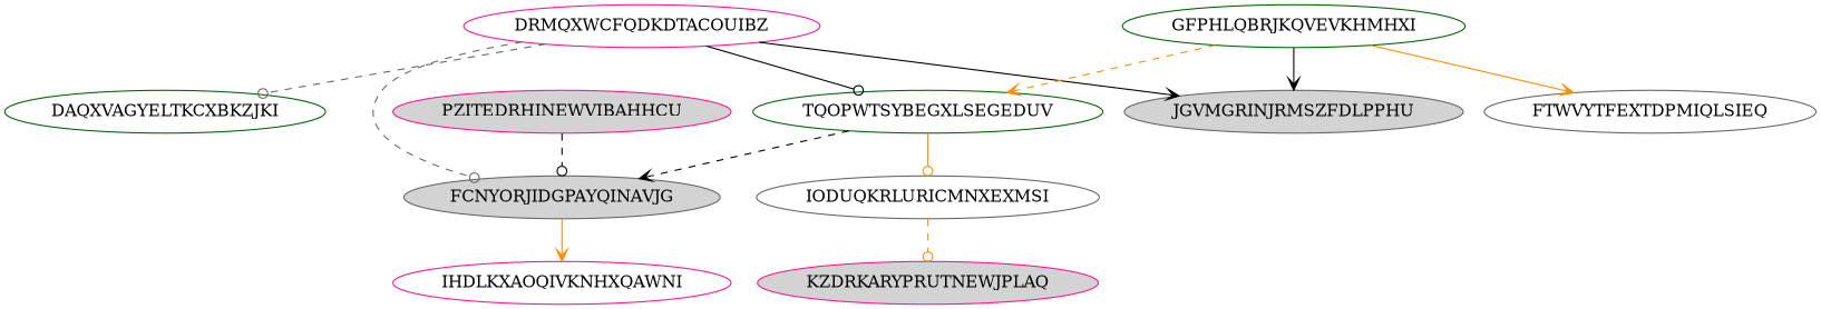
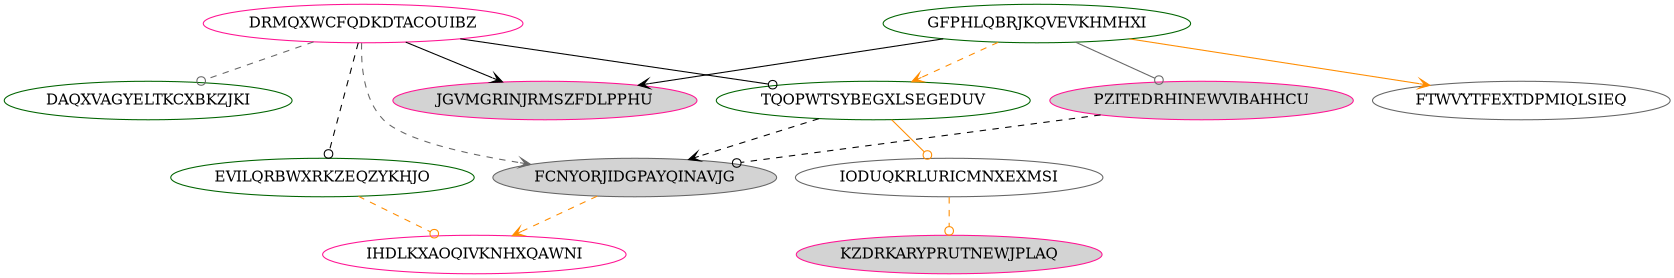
  digraph {
    node [Weight=19 color=deeppink fillcolor=white style=filled]
    edge [Weight=13 arrowhead=odot color=black style=dashed]
    DRMQXWCFQDKDTACOUIBZ [Weight=15]
    DAQXVAGYELTKCXBKZJKI [Weight=13 color=darkgreen]
    TQOPWTSYBEGXLSEGEDUV [color=darkgreen]
    FCNYORJIDGPAYQINAVJG [color=gray40 fillcolor=lightgrey]
-   JGVMGRINJRMSZFDLPPHU [Weight=12 color=gray40 fillcolor=lightgrey]
+   EVILQRBWXRKZEQZYKHJO [Weight=11 color=darkgreen]
+   JGVMGRINJRMSZFDLPPHU [Weight=12 fillcolor=lightgrey]
    IODUQKRLURICMNXEXMSI [Weight=18 color=gray40]
    KZDRKARYPRUTNEWJPLAQ [Weight=14 fillcolor=lightgrey]
    IHDLKXAOQIVKNHXQAWNI [Weight=11]
    GFPHLQBRJKQVEVKHMHXI [color=darkgreen]
    FTWVYTFEXTDPMIQLSIEQ [Weight=16 color=gray40]
    PZITEDRHINEWVIBAHHCU [Weight=11 fillcolor=lightgrey]
    DRMQXWCFQDKDTACOUIBZ -> DAQXVAGYELTKCXBKZJKI [color=gray40]
    DRMQXWCFQDKDTACOUIBZ -> TQOPWTSYBEGXLSEGEDUV [Weight=11 style=solid]
-   DRMQXWCFQDKDTACOUIBZ -> FCNYORJIDGPAYQINAVJG [Weight=18 color=gray40]
+   DRMQXWCFQDKDTACOUIBZ -> FCNYORJIDGPAYQINAVJG [Weight=18 arrowhead=vee color=gray40]
+   DRMQXWCFQDKDTACOUIBZ -> EVILQRBWXRKZEQZYKHJO
    DRMQXWCFQDKDTACOUIBZ -> JGVMGRINJRMSZFDLPPHU [Weight=10 arrowhead=vee style=solid]
    TQOPWTSYBEGXLSEGEDUV -> FCNYORJIDGPAYQINAVJG [Weight=17 arrowhead=vee]
    TQOPWTSYBEGXLSEGEDUV -> IODUQKRLURICMNXEXMSI [Weight=11 color=darkorange style=solid]
-   FCNYORJIDGPAYQINAVJG -> IHDLKXAOQIVKNHXQAWNI [Weight=14 arrowhead=vee color=darkorange style=solid]
+   FCNYORJIDGPAYQINAVJG -> IHDLKXAOQIVKNHXQAWNI [Weight=14 arrowhead=vee color=darkorange]
+   EVILQRBWXRKZEQZYKHJO -> IHDLKXAOQIVKNHXQAWNI [Weight=17 color=darkorange]
    IODUQKRLURICMNXEXMSI -> KZDRKARYPRUTNEWJPLAQ [Weight=15 color=darkorange]
    GFPHLQBRJKQVEVKHMHXI -> TQOPWTSYBEGXLSEGEDUV [Weight=14 arrowhead=vee color=darkorange]
    GFPHLQBRJKQVEVKHMHXI -> JGVMGRINJRMSZFDLPPHU [Weight=18 arrowhead=vee style=solid]
    GFPHLQBRJKQVEVKHMHXI -> FTWVYTFEXTDPMIQLSIEQ [Weight=14 arrowhead=vee color=darkorange style=solid]
+   GFPHLQBRJKQVEVKHMHXI -> PZITEDRHINEWVIBAHHCU [Weight=15 color=gray40 style=solid]
    PZITEDRHINEWVIBAHHCU -> FCNYORJIDGPAYQINAVJG
  }
